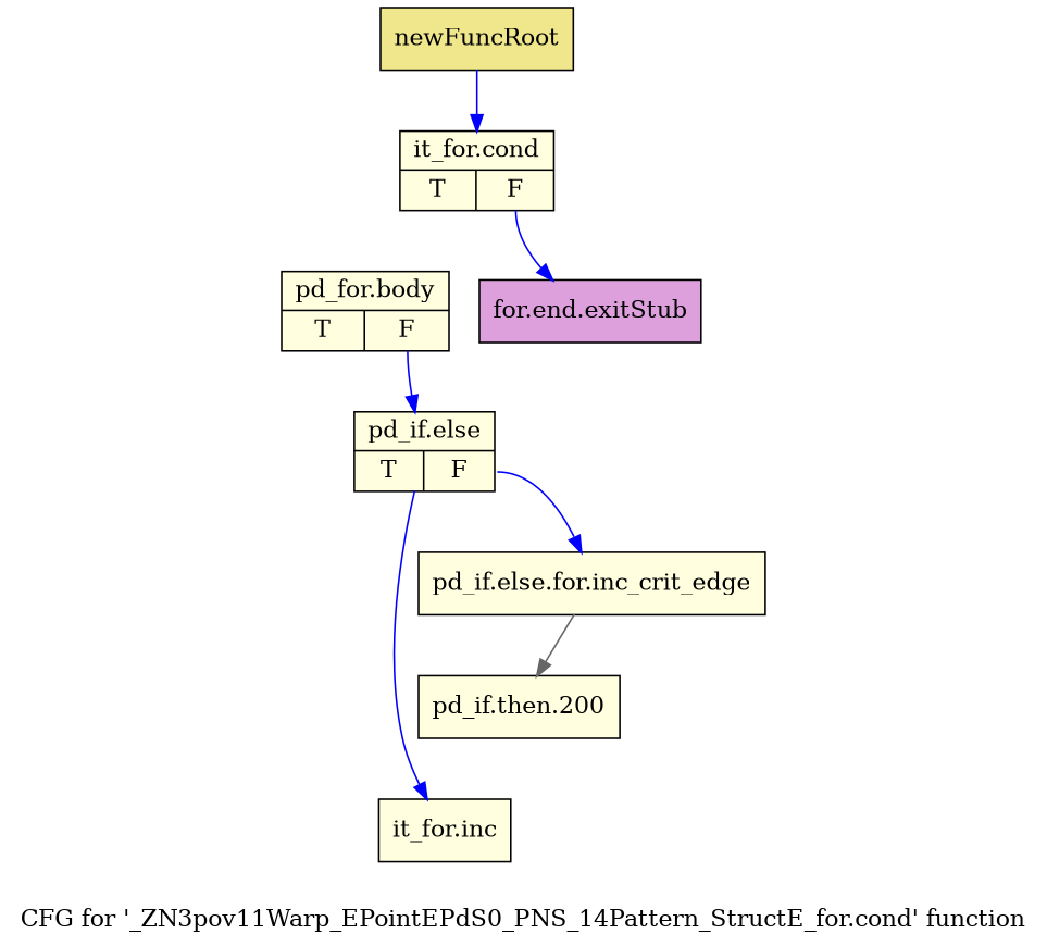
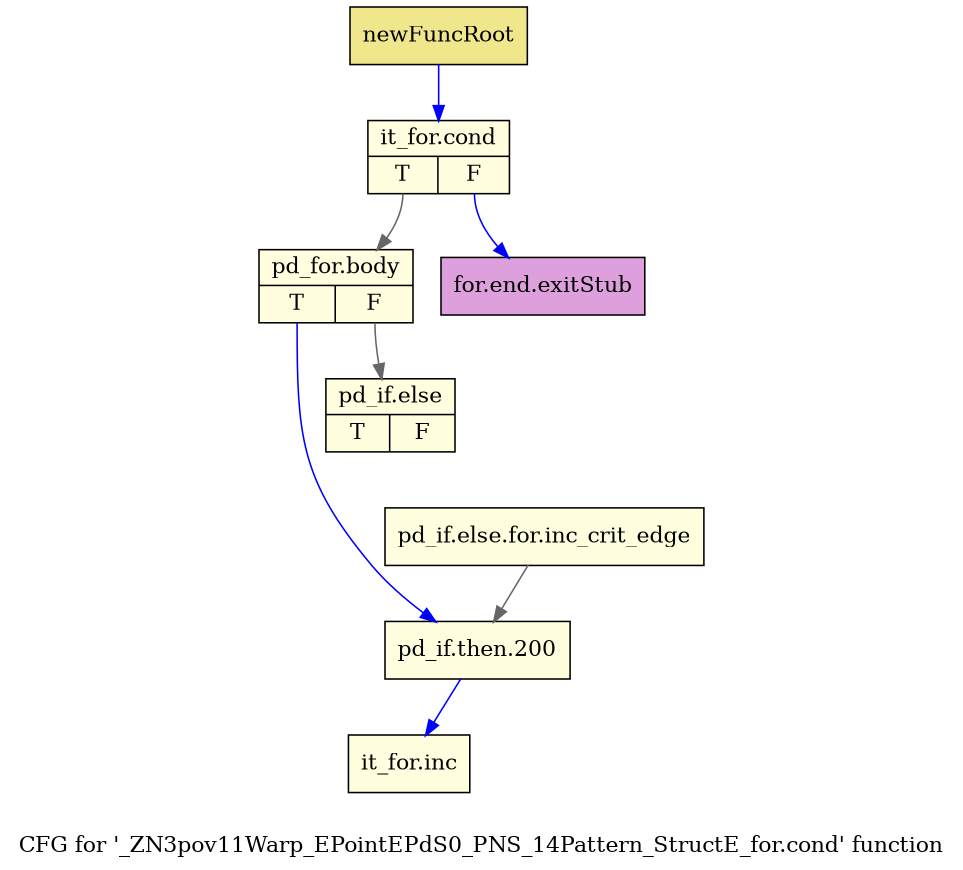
  digraph {
    label="CFG for '_ZN3pov11Warp_EPointEPdS0_PNS_14Pattern_StructE_for.cond' function"
    node [fillcolor=lightyellow shape=record style=filled]
    edge [color=blue]
    n1 [fillcolor=khaki label="{newFuncRoot}"]
    n2 [label="{it_for.cond|{<s0>T|<s1>F}}"]
    n3 [fillcolor=plum label="{for.end.exitStub}"]
    n4 [label="{pd_for.body|{<s0>T|<s1>F}}"]
    n5 [label="{pd_if.then.200}"]
    n6 [label="{pd_if.else|{<s0>T|<s1>F}}"]
    n7 [label="{it_for.inc}"]
    n8 [label="{pd_if.else.for.inc_crit_edge}"]
    n1 -> n2
    n2 -> n3 [tailport=s1]
-   n4 -> n6 [tailport=s1]
-   n6 -> n7
-   n6 -> n8 [tailport=s1]
+   n2 -> n4 [color=gray40 tailport=s0]
+   n4 -> n5 [tailport=s0]
+   n4 -> n6 [color=gray40 tailport=s1]
+   n5 -> n7
    n8 -> n5 [color=gray40]
  }
